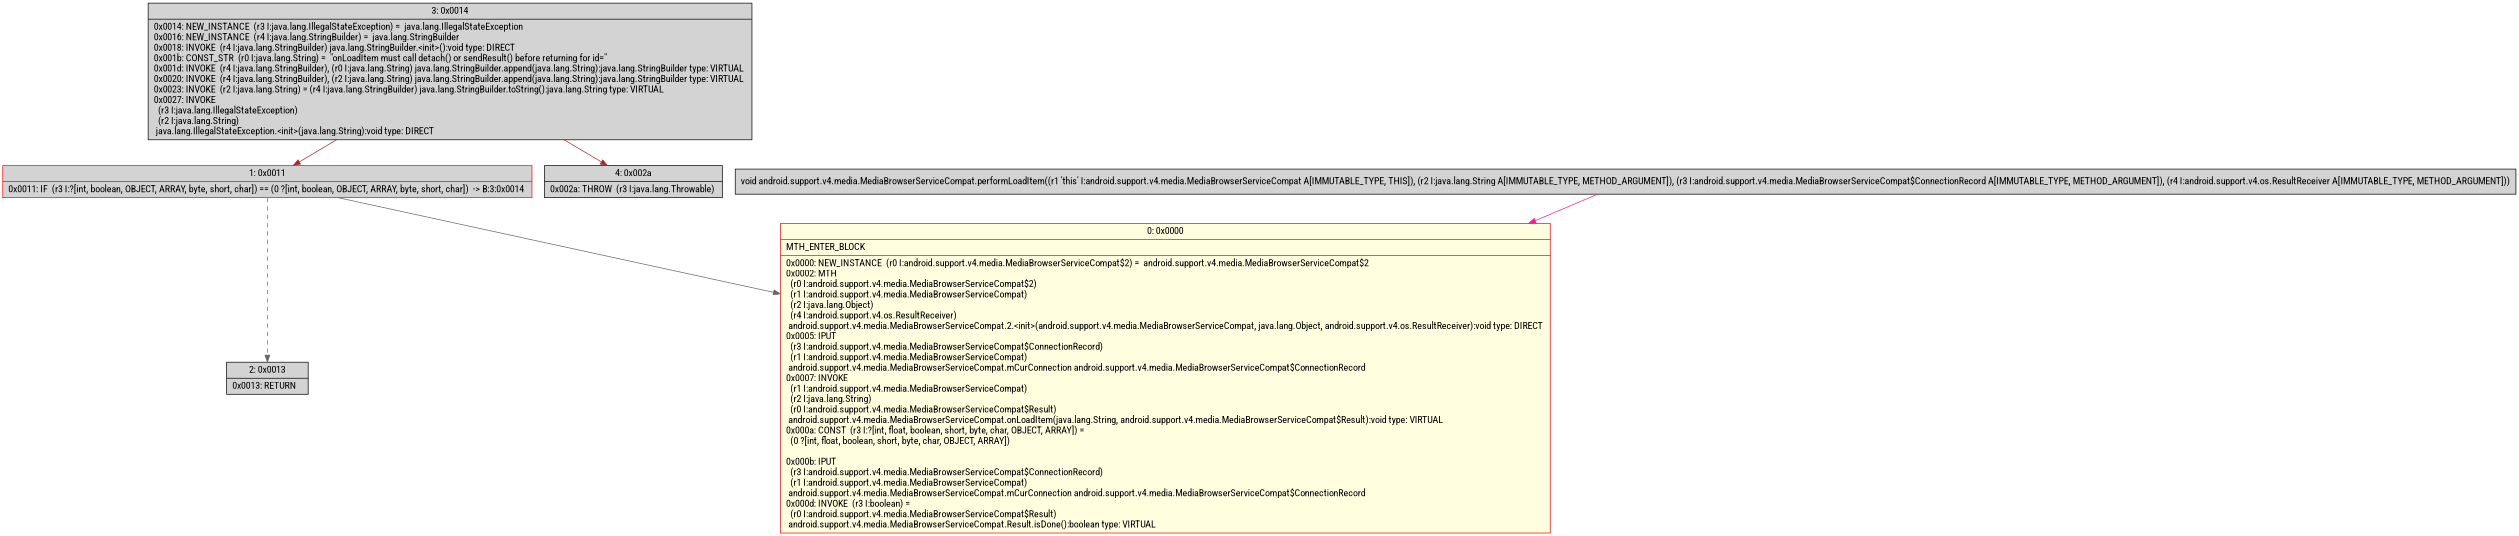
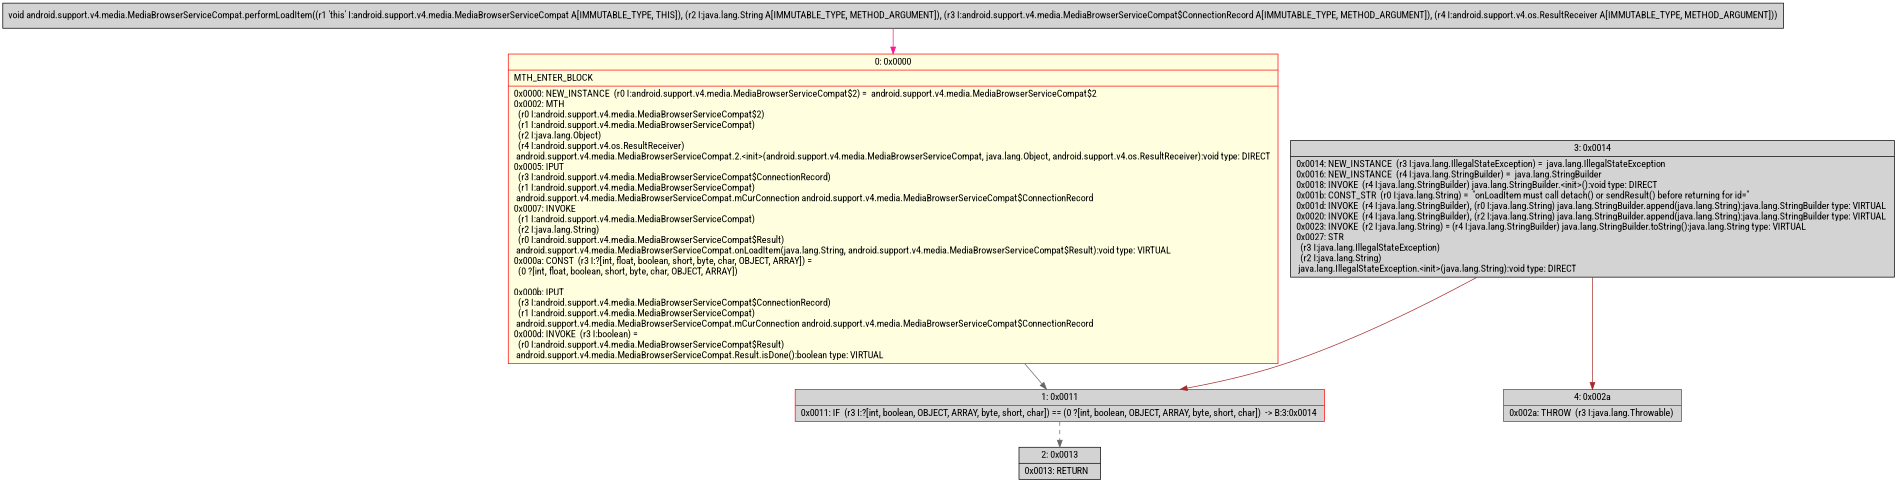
  digraph {
    fontname="Roboto Condensed"
    node [color=red fillcolor=lightgrey fontname="Roboto Condensed" shape=record style=filled]
    edge [color=gray40 fontname="Roboto Condensed"]
    n1 [fillcolor=lightyellow label="{0\:\ 0x0000|MTH_ENTER_BLOCK\l|0x0000: NEW_INSTANCE  (r0 I:android.support.v4.media.MediaBrowserServiceCompat$2) =  android.support.v4.media.MediaBrowserServiceCompat$2 \l0x0002: MTH  \l  (r0 I:android.support.v4.media.MediaBrowserServiceCompat$2)\l  (r1 I:android.support.v4.media.MediaBrowserServiceCompat)\l  (r2 I:java.lang.Object)\l  (r4 I:android.support.v4.os.ResultReceiver)\l android.support.v4.media.MediaBrowserServiceCompat.2.\<init\>(android.support.v4.media.MediaBrowserServiceCompat, java.lang.Object, android.support.v4.os.ResultReceiver):void type: DIRECT \l0x0005: IPUT  \l  (r3 I:android.support.v4.media.MediaBrowserServiceCompat$ConnectionRecord)\l  (r1 I:android.support.v4.media.MediaBrowserServiceCompat)\l android.support.v4.media.MediaBrowserServiceCompat.mCurConnection android.support.v4.media.MediaBrowserServiceCompat$ConnectionRecord \l0x0007: INVOKE  \l  (r1 I:android.support.v4.media.MediaBrowserServiceCompat)\l  (r2 I:java.lang.String)\l  (r0 I:android.support.v4.media.MediaBrowserServiceCompat$Result)\l android.support.v4.media.MediaBrowserServiceCompat.onLoadItem(java.lang.String, android.support.v4.media.MediaBrowserServiceCompat$Result):void type: VIRTUAL \l0x000a: CONST  (r3 I:?[int, float, boolean, short, byte, char, OBJECT, ARRAY]) = \l  (0 ?[int, float, boolean, short, byte, char, OBJECT, ARRAY])\l \l0x000b: IPUT  \l  (r3 I:android.support.v4.media.MediaBrowserServiceCompat$ConnectionRecord)\l  (r1 I:android.support.v4.media.MediaBrowserServiceCompat)\l android.support.v4.media.MediaBrowserServiceCompat.mCurConnection android.support.v4.media.MediaBrowserServiceCompat$ConnectionRecord \l0x000d: INVOKE  (r3 I:boolean) = \l  (r0 I:android.support.v4.media.MediaBrowserServiceCompat$Result)\l android.support.v4.media.MediaBrowserServiceCompat.Result.isDone():boolean type: VIRTUAL \l}"]
    n2 [label="{1\:\ 0x0011|0x0011: IF  (r3 I:?[int, boolean, OBJECT, ARRAY, byte, short, char]) == (0 ?[int, boolean, OBJECT, ARRAY, byte, short, char])  \-\> B:3:0x0014 \l}"]
    n3 [color=black label="{2\:\ 0x0013|0x0013: RETURN   \l}"]
-   n4 [color=black label="{3\:\ 0x0014|0x0014: NEW_INSTANCE  (r3 I:java.lang.IllegalStateException) =  java.lang.IllegalStateException \l0x0016: NEW_INSTANCE  (r4 I:java.lang.StringBuilder) =  java.lang.StringBuilder \l0x0018: INVOKE  (r4 I:java.lang.StringBuilder) java.lang.StringBuilder.\<init\>():void type: DIRECT \l0x001b: CONST_STR  (r0 I:java.lang.String) =  \"onLoadItem must call detach() or sendResult() before returning for id=\" \l0x001d: INVOKE  (r4 I:java.lang.StringBuilder), (r0 I:java.lang.String) java.lang.StringBuilder.append(java.lang.String):java.lang.StringBuilder type: VIRTUAL \l0x0020: INVOKE  (r4 I:java.lang.StringBuilder), (r2 I:java.lang.String) java.lang.StringBuilder.append(java.lang.String):java.lang.StringBuilder type: VIRTUAL \l0x0023: INVOKE  (r2 I:java.lang.String) = (r4 I:java.lang.StringBuilder) java.lang.StringBuilder.toString():java.lang.String type: VIRTUAL \l0x0027: INVOKE  \l  (r3 I:java.lang.IllegalStateException)\l  (r2 I:java.lang.String)\l java.lang.IllegalStateException.\<init\>(java.lang.String):void type: DIRECT \l}"]
-   n5 [color=black label="{4\:\ 0x002a|0x002a: THROW  (r3 I:java.lang.Throwable) \l}"]
+   n4 [color=black label="{3\:\ 0x0014|0x0014: NEW_INSTANCE  (r3 I:java.lang.IllegalStateException) =  java.lang.IllegalStateException \l0x0016: NEW_INSTANCE  (r4 I:java.lang.StringBuilder) =  java.lang.StringBuilder \l0x0018: INVOKE  (r4 I:java.lang.StringBuilder) java.lang.StringBuilder.\<init\>():void type: DIRECT \l0x001b: CONST_STR  (r0 I:java.lang.String) =  \"onLoadItem must call detach() or sendResult() before returning for id=\" \l0x001d: INVOKE  (r4 I:java.lang.StringBuilder), (r0 I:java.lang.String) java.lang.StringBuilder.append(java.lang.String):java.lang.StringBuilder type: VIRTUAL \l0x0020: INVOKE  (r4 I:java.lang.StringBuilder), (r2 I:java.lang.String) java.lang.StringBuilder.append(java.lang.String):java.lang.StringBuilder type: VIRTUAL \l0x0023: INVOKE  (r2 I:java.lang.String) = (r4 I:java.lang.StringBuilder) java.lang.StringBuilder.toString():java.lang.String type: VIRTUAL \l0x0027: STR  \l  (r3 I:java.lang.IllegalStateException)\l  (r2 I:java.lang.String)\l java.lang.IllegalStateException.\<init\>(java.lang.String):void type: DIRECT \l}"]
+   n5 [label="{4\:\ 0x002a|0x002a: THROW  (r3 I:java.lang.Throwable) \l}"]
    n6 [color=black label="{void android.support.v4.media.MediaBrowserServiceCompat.performLoadItem((r1 'this' I:android.support.v4.media.MediaBrowserServiceCompat A[IMMUTABLE_TYPE, THIS]), (r2 I:java.lang.String A[IMMUTABLE_TYPE, METHOD_ARGUMENT]), (r3 I:android.support.v4.media.MediaBrowserServiceCompat$ConnectionRecord A[IMMUTABLE_TYPE, METHOD_ARGUMENT]), (r4 I:android.support.v4.os.ResultReceiver A[IMMUTABLE_TYPE, METHOD_ARGUMENT])) }"]
-   n2 -> n1
+   n1 -> n2
    n2 -> n3 [style=dashed]
    n4 -> n2 [color=brown]
    n4 -> n5 [color=brown]
    n6 -> n1 [color=deeppink]
  }
